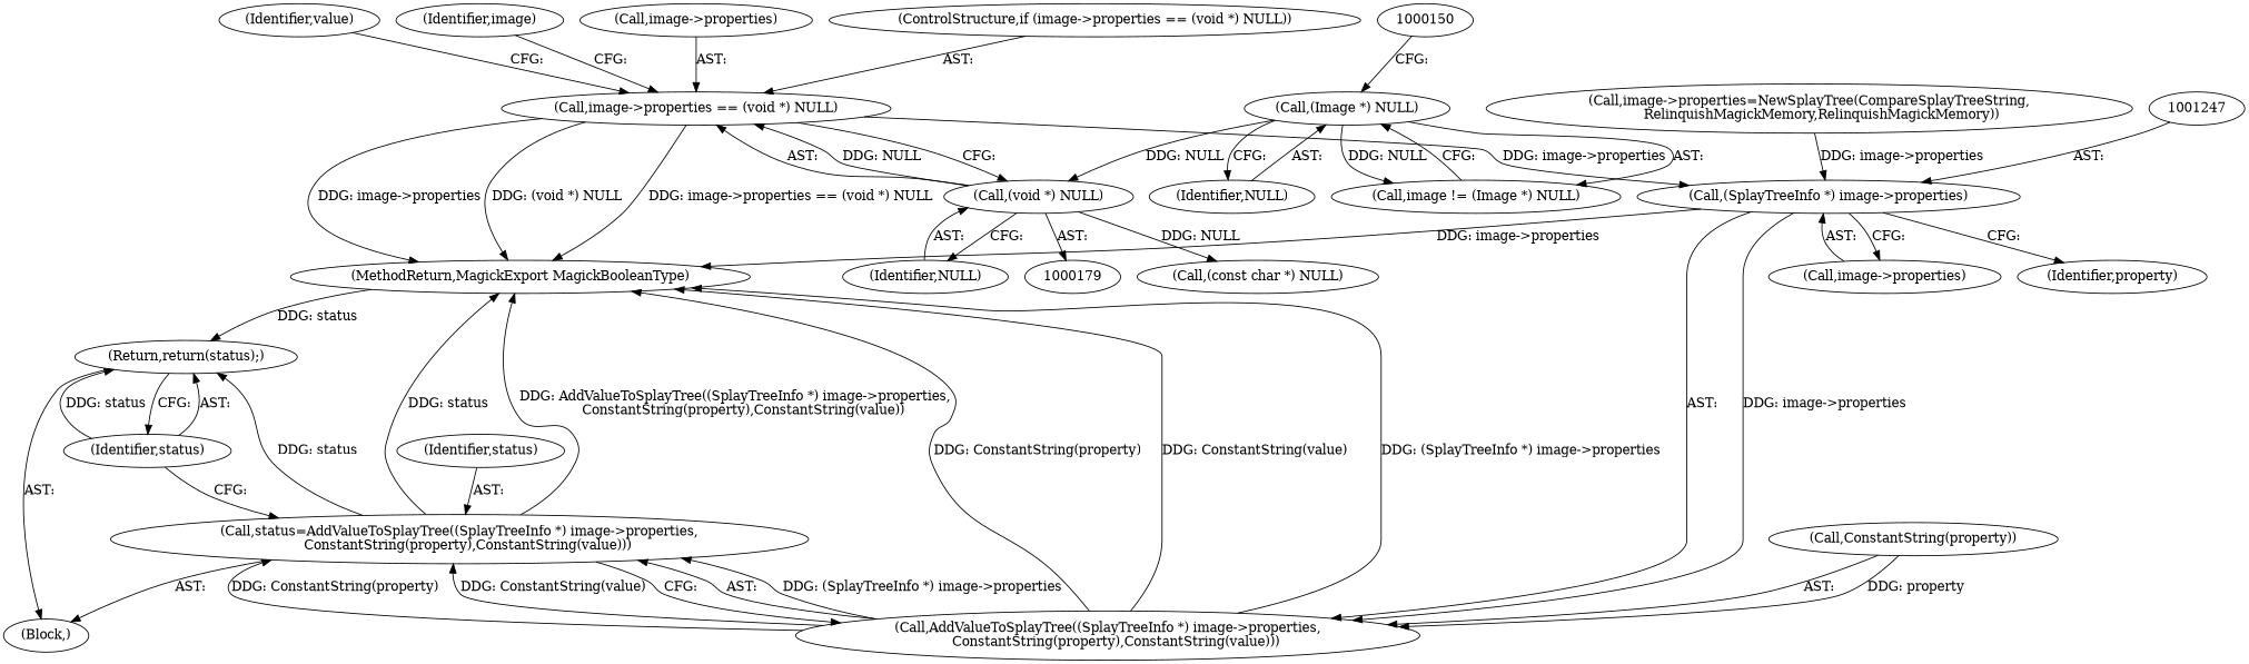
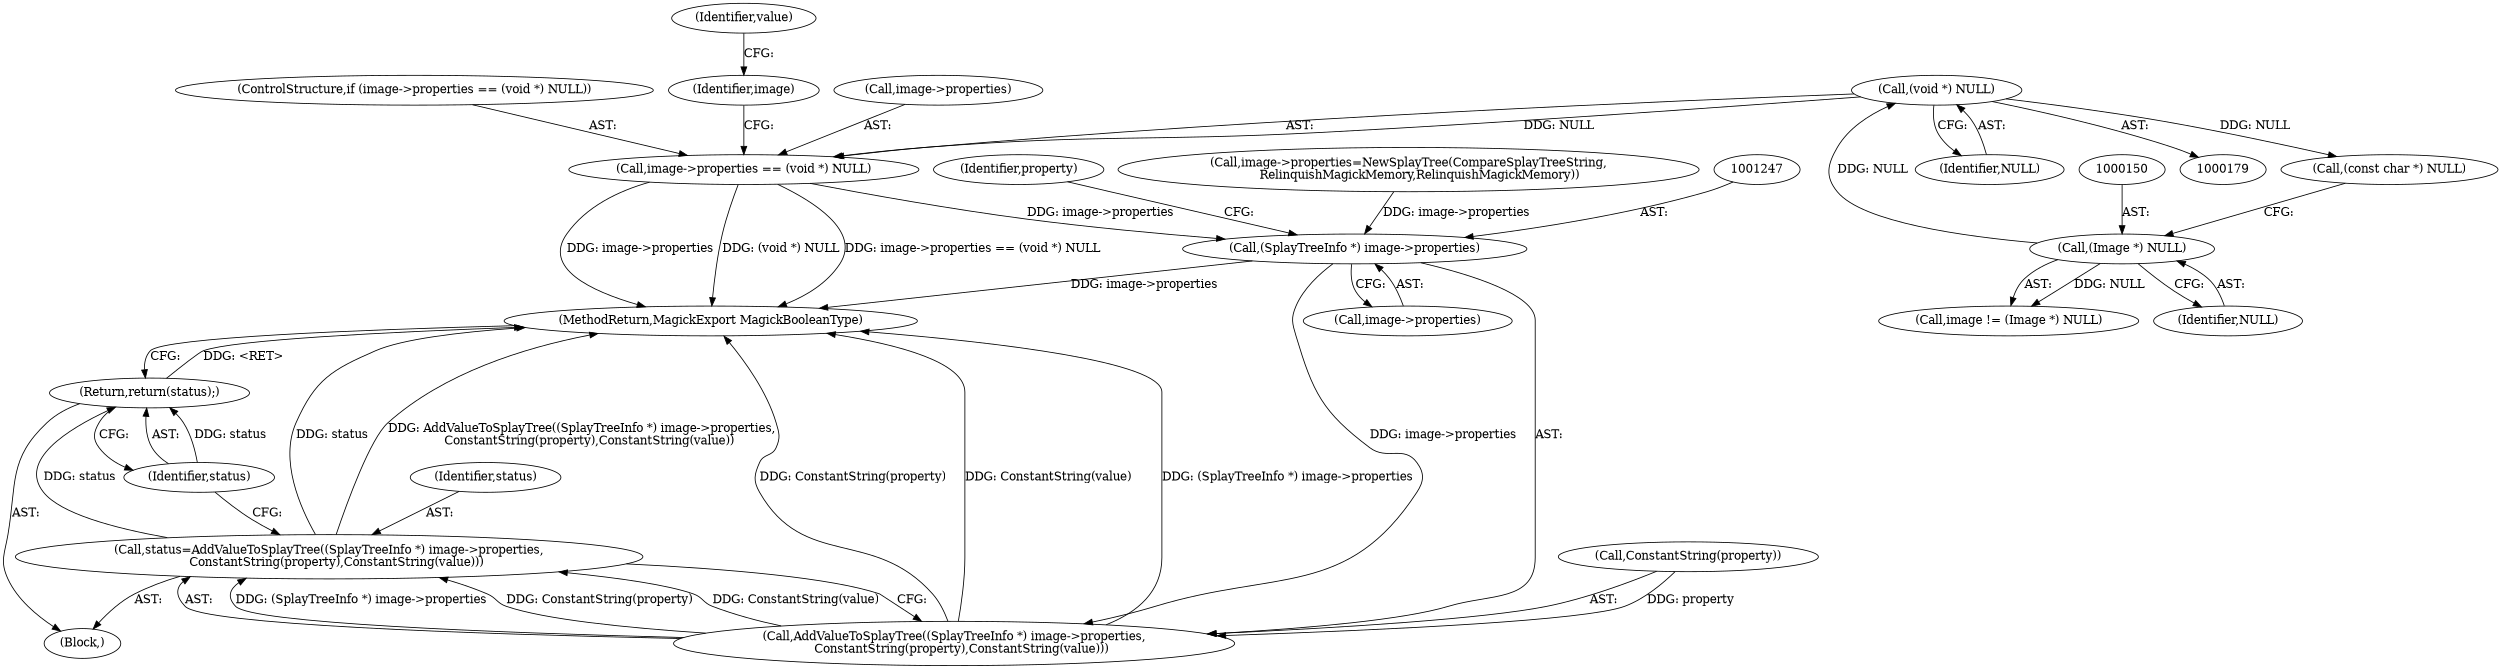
  digraph {
    n1 [label="(Call,image->properties == (void *) NULL)"]
    n2 [label="(Call,(void *) NULL)"]
    n3 [label="(Call,(SplayTreeInfo *) image->properties)"]
    n4 [label="(MethodReturn,MagickExport MagickBooleanType)"]
    n5 [label="(Call,(const char *) NULL)"]
    n6 [label="(Identifier,NULL)"]
    1000179
    n8 [label="(Call,AddValueToSplayTree((SplayTreeInfo *) image->properties,\n    ConstantString(property),ConstantString(value)))"]
    n9 [label="(Call,image->properties)"]
    n10 [label="(ControlStructure,if (image->properties == (void *) NULL))"]
    n11 [label="(Return,return(status);)"]
    n12 [label="(Call,(Image *) NULL)"]
    n13 [label="(Call,image != (Image *) NULL)"]
    n14 [label="(Identifier,NULL)"]
    n15 [label="(Call,status=AddValueToSplayTree((SplayTreeInfo *) image->properties,\n    ConstantString(property),ConstantString(value)))"]
    n16 [label="(Block,)"]
    n17 [label="(Identifier,status)"]
    n18 [label="(Identifier,property)"]
    n19 [label="(Identifier,value)"]
    n20 [label="(Identifier,image)"]
    n21 [label="(Call,ConstantString(property))"]
    n22 [label="(Identifier,status)"]
    n23 [label="(Call,image->properties)"]
    n24 [label="(Call,image->properties=NewSplayTree(CompareSplayTreeString,\n      RelinquishMagickMemory,RelinquishMagickMemory))"]
    1000150
    1001247
-   n1 -> n2 [label="CFG: "]
    n1 -> n3 [label="DDG: image->properties"]
    n1 -> n4 [label="DDG: (void *) NULL"]
    n1 -> n4 [label="DDG: image->properties == (void *) NULL"]
    n1 -> n4 [label="DDG: image->properties"]
    n2 -> n1 [label="AST: "]
    n2 -> n1 [label="DDG: NULL"]
    n2 -> n5 [label="DDG: NULL"]
    n2 -> n6 [label="CFG: "]
    n2 -> 1000179 [label="AST: "]
    n3 -> n4 [label="DDG: image->properties"]
    n3 -> n8 [label="AST: "]
    n3 -> n8 [label="DDG: image->properties"]
    n3 -> n9 [label="CFG: "]
-   n4 -> n11 [label="DDG: status"]
+   n4 -> n11 [label="CFG: "]
    n6 -> n2 [label="AST: "]
    n8 -> n4 [label="DDG: ConstantString(property)"]
    n8 -> n4 [label="DDG: ConstantString(value)"]
    n8 -> n4 [label="DDG: (SplayTreeInfo *) image->properties"]
    n8 -> n15 [label="AST: "]
    n8 -> n15 [label="DDG: (SplayTreeInfo *) image->properties"]
    n8 -> n15 [label="DDG: ConstantString(property)"]
    n8 -> n15 [label="DDG: ConstantString(value)"]
    n9 -> n3 [label="AST: "]
    n10 -> n1 [label="AST: "]
+   n11 -> n4 [label="DDG: <RET>"]
    n11 -> n16 [label="AST: "]
    n11 -> n17 [label="CFG: "]
    n12 -> n2 [label="DDG: NULL"]
    n12 -> n13 [label="AST: "]
    n12 -> n13 [label="DDG: NULL"]
    n12 -> n14 [label="CFG: "]
-   n13 -> n12 [label="CFG: "]
+   n5 -> n12 [label="CFG: "]
    n14 -> n12 [label="AST: "]
    n15 -> n4 [label="DDG: status"]
    n15 -> n4 [label="DDG: AddValueToSplayTree((SplayTreeInfo *) image->properties,\n    ConstantString(property),ConstantString(value))"]
    n15 -> n8 [label="CFG: "]
    n15 -> n11 [label="DDG: status"]
    n15 -> n16 [label="AST: "]
    n17 -> n11 [label="AST: "]
    n17 -> n11 [label="DDG: status"]
    n17 -> n15 [label="CFG: "]
-   n3 -> n18 [label="CFG: "]
-   n19 -> n1 [label="CFG: "]
+   n18 -> n3 [label="CFG: "]
+   n19 -> n20 [label="CFG: "]
    n20 -> n1 [label="CFG: "]
    n21 -> n8 [label="AST: "]
    n21 -> n8 [label="DDG: property"]
    n22 -> n15 [label="AST: "]
    n23 -> n1 [label="AST: "]
    n24 -> n3 [label="DDG: image->properties"]
-   1000150 -> n12 [label="CFG: "]
+   1000150 -> n12 [label="AST: "]
    1001247 -> n3 [label="AST: "]
  }
